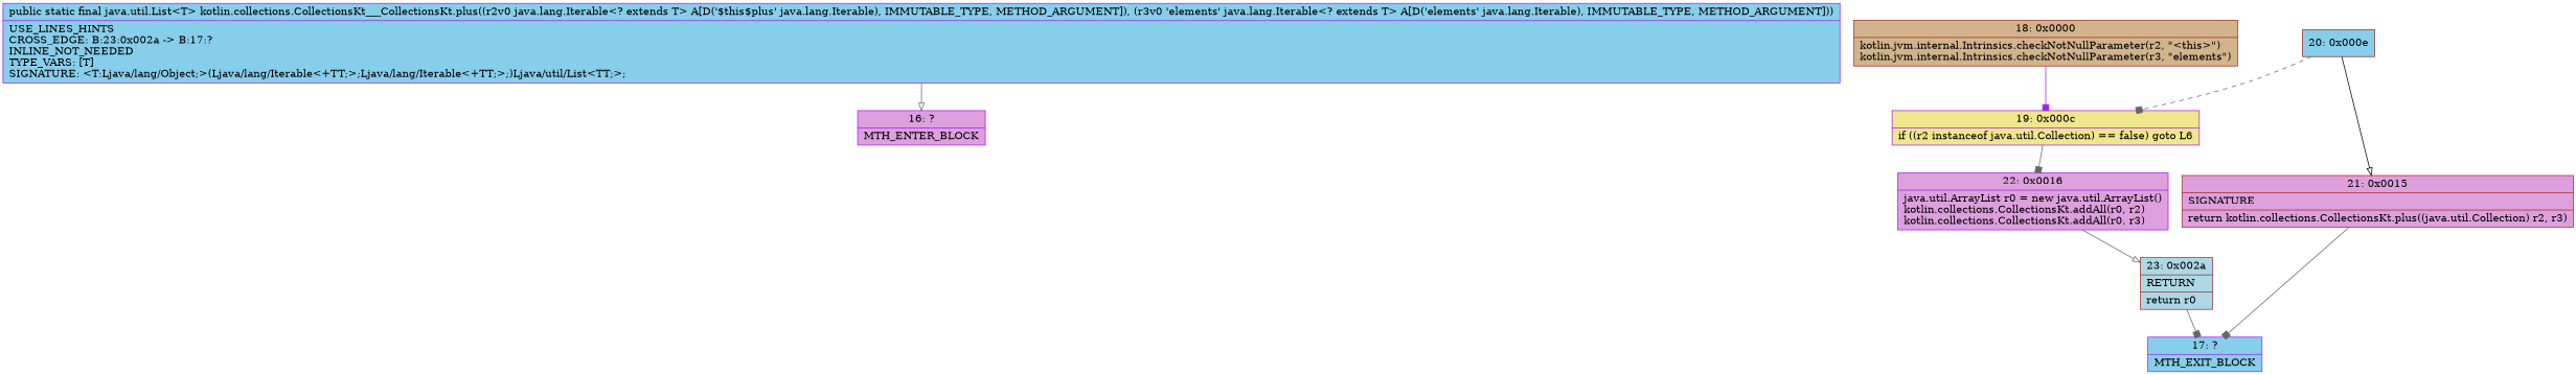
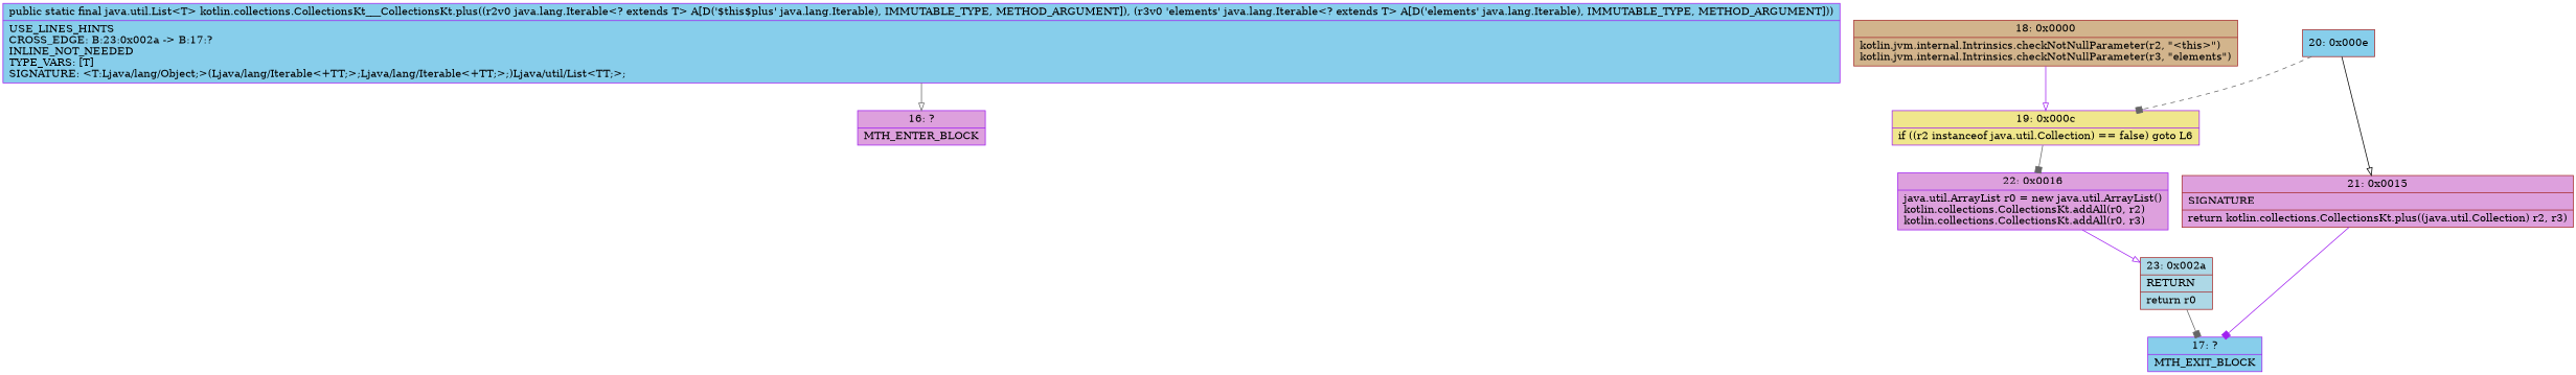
  digraph {
    node [color=purple fillcolor=plum shape=record style=filled]
    edge [arrowhead=box color=gray40]
    n1 [label="{16\:\ ?|MTH_ENTER_BLOCK\l}"]
    n2 [color=brown fillcolor=tan label="{18\:\ 0x0000|kotlin.jvm.internal.Intrinsics.checkNotNullParameter(r2, \"\<this\>\")\lkotlin.jvm.internal.Intrinsics.checkNotNullParameter(r3, \"elements\")\l}"]
    n3 [fillcolor=khaki label="{19\:\ 0x000c|if ((r2 instanceof java.util.Collection) == false) goto L6\l}"]
    n4 [label="{22\:\ 0x0016|java.util.ArrayList r0 = new java.util.ArrayList()\lkotlin.collections.CollectionsKt.addAll(r0, r2)\lkotlin.collections.CollectionsKt.addAll(r0, r3)\l}"]
    n5 [color=brown fillcolor=skyblue label="{20\:\ 0x000e}"]
    n6 [color=brown label="{21\:\ 0x0015|SIGNATURE\l|return kotlin.collections.CollectionsKt.plus((java.util.Collection) r2, r3)\l}"]
    n7 [color=brown fillcolor=lightblue label="{23\:\ 0x002a|RETURN\l|return r0\l}"]
    n8 [fillcolor=skyblue label="{17\:\ ?|MTH_EXIT_BLOCK\l}"]
    n9 [fillcolor=skyblue label="{public static final java.util.List\<T\> kotlin.collections.CollectionsKt___CollectionsKt.plus((r2v0 java.lang.Iterable\<? extends T\> A[D('$this$plus' java.lang.Iterable), IMMUTABLE_TYPE, METHOD_ARGUMENT]), (r3v0 'elements' java.lang.Iterable\<? extends T\> A[D('elements' java.lang.Iterable), IMMUTABLE_TYPE, METHOD_ARGUMENT]))  | USE_LINES_HINTS\lCROSS_EDGE: B:23:0x002a \-\> B:17:?\lINLINE_NOT_NEEDED\lTYPE_VARS: [T]\lSIGNATURE: \<T:Ljava\/lang\/Object;\>(Ljava\/lang\/Iterable\<+TT;\>;Ljava\/lang\/Iterable\<+TT;\>;)Ljava\/util\/List\<TT;\>;\l}"]
-   n2 -> n3 [color=purple]
+   n2 -> n3 [arrowhead=onormal color=purple]
    n3 -> n4
-   n4 -> n7 [arrowhead=onormal]
+   n4 -> n7 [arrowhead=onormal color=purple]
    n5 -> n3 [style=dashed]
    n5 -> n6 [arrowhead=onormal color=black]
-   n6 -> n8
+   n6 -> n8 [color=purple]
    n7 -> n8
    n9 -> n1 [arrowhead=onormal]
  }
